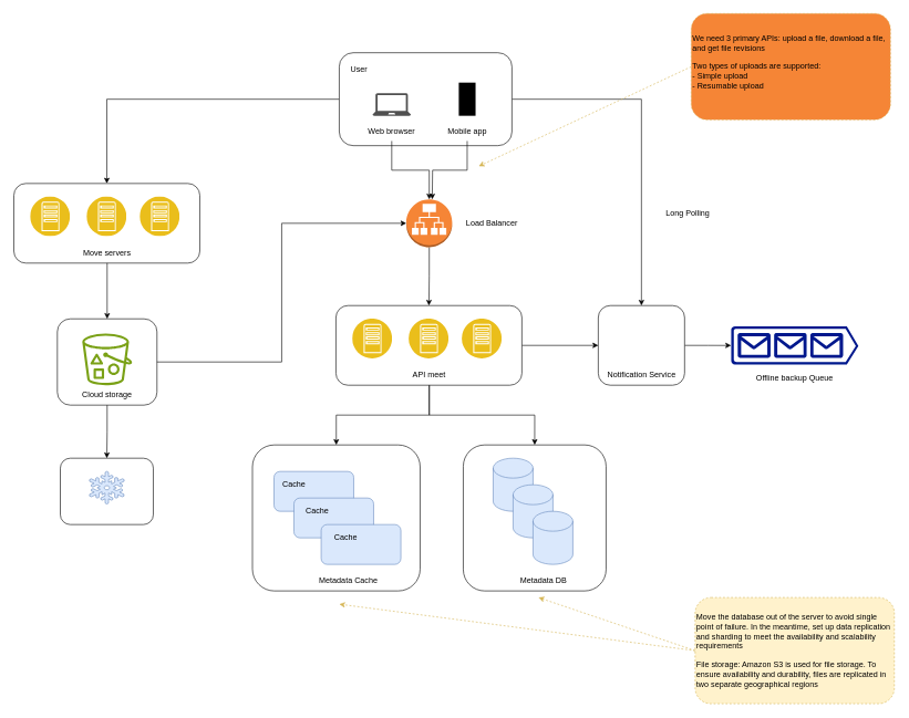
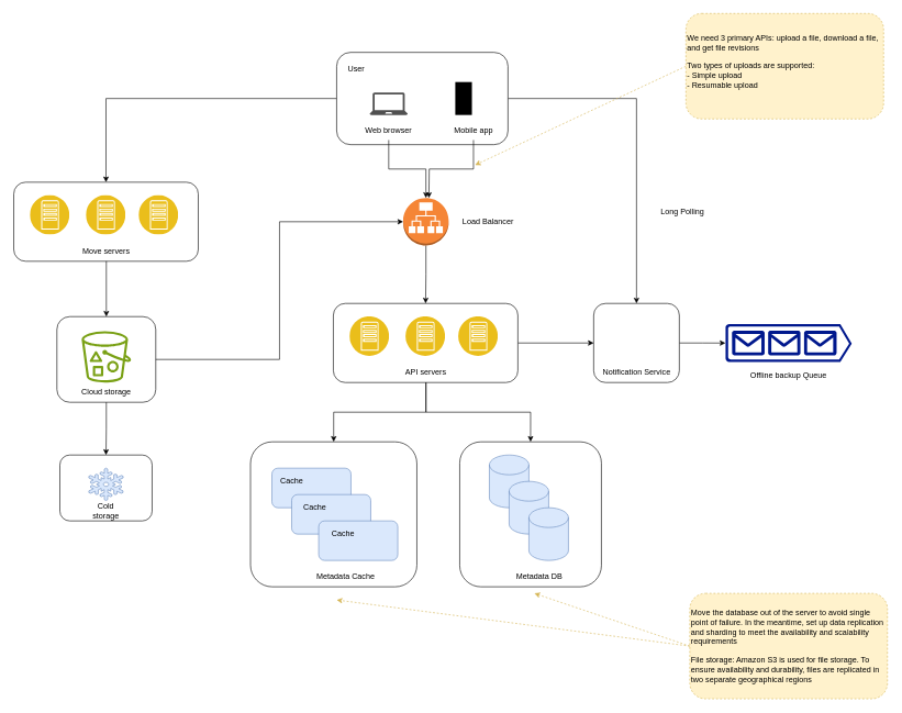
  <mxCell id="0" />
  <mxCell id="1" parent="0" />
  <mxCell id="2" style="edgeStyle=orthogonalEdgeStyle;rounded=0;orthogonalLoop=1;jettySize=auto;html=1;exitX=1;exitY=0.5;exitDx=0;exitDy=0;" edge="1" parent="1" source="3" target="55"><mxGeometry relative="1" as="geometry" /></mxCell>
  <mxCell id="3" value="" style="rounded=1;whiteSpace=wrap;html=1;" vertex="1" parent="1"><mxGeometry x="900" y="460" width="130" height="120" as="geometry" /></mxCell>
  <mxCell id="4" value="" style="rounded=1;whiteSpace=wrap;html=1;" vertex="1" parent="1"><mxGeometry x="90" y="690" width="140" height="100" as="geometry" /></mxCell>
  <mxCell id="5" value="" style="rounded=1;whiteSpace=wrap;html=1;" vertex="1" parent="1"><mxGeometry x="85.5" y="480" width="150" height="130" as="geometry" /></mxCell>
  <mxCell id="6" value="" style="rounded=1;whiteSpace=wrap;html=1;" vertex="1" parent="1"><mxGeometry x="379.25" y="670" width="252.5" height="220" as="geometry" /></mxCell>
  <mxCell id="7" value="" style="rounded=1;whiteSpace=wrap;html=1;" vertex="1" parent="1"><mxGeometry x="696.75" y="670" width="215" height="220" as="geometry" /></mxCell>
  <mxCell id="8" style="edgeStyle=orthogonalEdgeStyle;rounded=0;orthogonalLoop=1;jettySize=auto;html=1;exitX=1;exitY=0.5;exitDx=0;exitDy=0;entryX=0;entryY=0.5;entryDx=0;entryDy=0;" edge="1" parent="1" source="9" target="3"><mxGeometry relative="1" as="geometry" /></mxCell>
  <mxCell id="9" value="" style="rounded=1;whiteSpace=wrap;html=1;" vertex="1" parent="1"><mxGeometry x="505" y="460" width="280" height="120" as="geometry" /></mxCell>
  <mxCell id="10" style="edgeStyle=orthogonalEdgeStyle;rounded=0;orthogonalLoop=1;jettySize=auto;html=1;exitX=0;exitY=0.5;exitDx=0;exitDy=0;entryX=0.5;entryY=0;entryDx=0;entryDy=0;" edge="1" parent="1" source="12" target="40"><mxGeometry relative="1" as="geometry" /></mxCell>
  <mxCell id="11" style="edgeStyle=orthogonalEdgeStyle;rounded=0;orthogonalLoop=1;jettySize=auto;html=1;exitX=1;exitY=0.5;exitDx=0;exitDy=0;entryX=0.5;entryY=0;entryDx=0;entryDy=0;" edge="1" parent="1" source="12" target="3"><mxGeometry relative="1" as="geometry" /></mxCell>
  <mxCell id="12" value="" style="rounded=1;whiteSpace=wrap;html=1;" vertex="1" parent="1"><mxGeometry x="510" y="79" width="260" height="140" as="geometry" /></mxCell>
  <mxCell id="13" value="" style="sketch=0;pointerEvents=1;shadow=0;dashed=0;html=1;strokeColor=none;fillColor=#505050;labelPosition=center;verticalLabelPosition=bottom;verticalAlign=top;outlineConnect=0;align=center;shape=mxgraph.office.devices.laptop;" vertex="1" parent="1"><mxGeometry x="560" y="140" width="58" height="34" as="geometry" /></mxCell>
  <mxCell id="14" value="" style="sketch=0;verticalLabelPosition=bottom;sketch=0;aspect=fixed;html=1;verticalAlign=top;strokeColor=none;fillColor=#000000;align=center;outlineConnect=0;pointerEvents=1;shape=mxgraph.citrix2.mobile;" vertex="1" parent="1"><mxGeometry x="690" y="124" width="25.255" height="50" as="geometry" /></mxCell>
  <mxCell id="15" value="Web browser" style="text;html=1;align=center;verticalAlign=middle;whiteSpace=wrap;rounded=0;" vertex="1" parent="1"><mxGeometry x="548" y="182" width="82" height="30" as="geometry" /></mxCell>
  <mxCell id="16" style="edgeStyle=orthogonalEdgeStyle;rounded=0;orthogonalLoop=1;jettySize=auto;html=1;exitX=0.5;exitY=1;exitDx=0;exitDy=0;" edge="1" parent="1" source="17"><mxGeometry relative="1" as="geometry"><mxPoint x="650" y="300" as="targetPoint" /></mxGeometry></mxCell>
- <mxCell id="17" value="Mobile app" style="text;html=1;align=center;verticalAlign=middle;whiteSpace=wrap;rounded=0;" vertex="1" parent="1"><mxGeometry x="661.63" y="182" width="82" height="30" as="geometry" /></mxCell>
+ <mxCell id="17" value="Mobile app" style="text;html=1;align=center;verticalAlign=middle;whiteSpace=wrap;rounded=0;" vertex="1" parent="1"><mxGeometry x="676.63" y="182" width="82" height="30" as="geometry" /></mxCell>
  <mxCell id="18" value="User" style="text;html=1;align=center;verticalAlign=middle;whiteSpace=wrap;rounded=0;" vertex="1" parent="1"><mxGeometry x="510" y="90" width="60" height="30" as="geometry" /></mxCell>
  <mxCell id="19" style="edgeStyle=orthogonalEdgeStyle;rounded=0;orthogonalLoop=1;jettySize=auto;html=1;exitX=0.5;exitY=1;exitDx=0;exitDy=0;exitPerimeter=0;entryX=0.5;entryY=0;entryDx=0;entryDy=0;" edge="1" parent="1" source="20" target="9"><mxGeometry relative="1" as="geometry" /></mxCell>
  <mxCell id="20" value="" style="outlineConnect=0;dashed=0;verticalLabelPosition=bottom;verticalAlign=top;align=center;html=1;shape=mxgraph.aws3.application_load_balancer;fillColor=#F58536;gradientColor=none;" vertex="1" parent="1"><mxGeometry x="611" y="300" width="69" height="72" as="geometry" /></mxCell>
  <mxCell id="21" style="edgeStyle=orthogonalEdgeStyle;rounded=0;orthogonalLoop=1;jettySize=auto;html=1;exitX=0.5;exitY=1;exitDx=0;exitDy=0;entryX=0.5;entryY=0;entryDx=0;entryDy=0;entryPerimeter=0;" edge="1" parent="1" source="15" target="20"><mxGeometry relative="1" as="geometry" /></mxCell>
  <mxCell id="22" value="Load Balancer" style="text;html=1;align=center;verticalAlign=middle;whiteSpace=wrap;rounded=0;" vertex="1" parent="1"><mxGeometry x="700" y="321" width="80" height="30" as="geometry" /></mxCell>
  <mxCell id="23" value="" style="image;aspect=fixed;perimeter=ellipsePerimeter;html=1;align=center;shadow=0;dashed=0;fontColor=#4277BB;labelBackgroundColor=default;fontSize=12;spacingTop=3;image=img/lib/ibm/applications/app_server.svg;" vertex="1" parent="1"><mxGeometry x="530" y="480" width="60" height="60" as="geometry" /></mxCell>
  <mxCell id="24" value="" style="image;aspect=fixed;perimeter=ellipsePerimeter;html=1;align=center;shadow=0;dashed=0;fontColor=#4277BB;labelBackgroundColor=default;fontSize=12;spacingTop=3;image=img/lib/ibm/applications/app_server.svg;" vertex="1" parent="1"><mxGeometry x="615" y="480" width="60" height="60" as="geometry" /></mxCell>
  <mxCell id="25" value="" style="image;aspect=fixed;perimeter=ellipsePerimeter;html=1;align=center;shadow=0;dashed=0;fontColor=#4277BB;labelBackgroundColor=default;fontSize=12;spacingTop=3;image=img/lib/ibm/applications/app_server.svg;" vertex="1" parent="1"><mxGeometry x="695" y="480" width="60" height="60" as="geometry" /></mxCell>
  <mxCell id="26" style="edgeStyle=orthogonalEdgeStyle;rounded=0;orthogonalLoop=1;jettySize=auto;html=1;exitX=0.5;exitY=1;exitDx=0;exitDy=0;entryX=0.5;entryY=0;entryDx=0;entryDy=0;" edge="1" parent="1" source="28" target="6"><mxGeometry relative="1" as="geometry" /></mxCell>
  <mxCell id="27" style="edgeStyle=orthogonalEdgeStyle;rounded=0;orthogonalLoop=1;jettySize=auto;html=1;exitX=0.5;exitY=1;exitDx=0;exitDy=0;entryX=0.5;entryY=0;entryDx=0;entryDy=0;" edge="1" parent="1" source="28" target="7"><mxGeometry relative="1" as="geometry" /></mxCell>
- <mxCell id="28" value="API meet" style="text;html=1;align=center;verticalAlign=middle;whiteSpace=wrap;rounded=0;" vertex="1" parent="1"><mxGeometry x="603" y="550" width="85" height="30" as="geometry" /></mxCell>
+ <mxCell id="28" value="API servers" style="text;html=1;align=center;verticalAlign=middle;whiteSpace=wrap;rounded=0;" vertex="1" parent="1"><mxGeometry x="603" y="550" width="85" height="30" as="geometry" /></mxCell>
  <mxCell id="29" value="" style="shape=cylinder3;whiteSpace=wrap;html=1;boundedLbl=1;backgroundOutline=1;size=15;fillColor=#dae8fc;strokeColor=#6c8ebf;" vertex="1" parent="1"><mxGeometry x="741.75" y="690" width="60" height="80" as="geometry" /></mxCell>
  <mxCell id="30" value="" style="shape=cylinder3;whiteSpace=wrap;html=1;boundedLbl=1;backgroundOutline=1;size=15;fillColor=#dae8fc;strokeColor=#6c8ebf;" vertex="1" parent="1"><mxGeometry x="771.75" y="730" width="60" height="80" as="geometry" /></mxCell>
  <mxCell id="31" value="" style="shape=cylinder3;whiteSpace=wrap;html=1;boundedLbl=1;backgroundOutline=1;size=15;fillColor=#dae8fc;strokeColor=#6c8ebf;" vertex="1" parent="1"><mxGeometry x="801.75" y="770" width="60" height="80" as="geometry" /></mxCell>
  <mxCell id="32" value="Metadata DB" style="text;html=1;align=center;verticalAlign=middle;whiteSpace=wrap;rounded=0;" vertex="1" parent="1"><mxGeometry x="774.25" y="860" width="87.5" height="30" as="geometry" /></mxCell>
  <mxCell id="33" value="" style="rounded=1;whiteSpace=wrap;html=1;fillColor=#dae8fc;strokeColor=#6c8ebf;" vertex="1" parent="1"><mxGeometry x="411.75" y="710" width="120" height="60" as="geometry" /></mxCell>
  <mxCell id="34" value="" style="rounded=1;whiteSpace=wrap;html=1;fillColor=#dae8fc;strokeColor=#6c8ebf;" vertex="1" parent="1"><mxGeometry x="441.75" y="750" width="120" height="60" as="geometry" /></mxCell>
  <mxCell id="35" value="" style="rounded=1;whiteSpace=wrap;html=1;fillColor=#dae8fc;strokeColor=#6c8ebf;" vertex="1" parent="1"><mxGeometry x="482.75" y="790" width="120" height="60" as="geometry" /></mxCell>
  <mxCell id="36" value="Cache" style="text;html=1;align=center;verticalAlign=middle;whiteSpace=wrap;rounded=0;" vertex="1" parent="1"><mxGeometry x="411.75" y="715" width="60" height="30" as="geometry" /></mxCell>
  <mxCell id="37" value="Cache" style="text;html=1;align=center;verticalAlign=middle;whiteSpace=wrap;rounded=0;" vertex="1" parent="1"><mxGeometry x="446.75" y="755" width="60" height="30" as="geometry" /></mxCell>
  <mxCell id="38" value="Cache" style="text;html=1;align=center;verticalAlign=middle;whiteSpace=wrap;rounded=0;" vertex="1" parent="1"><mxGeometry x="489.75" y="795" width="60" height="30" as="geometry" /></mxCell>
  <mxCell id="39" value="Metadata Cache" style="text;html=1;align=center;verticalAlign=middle;whiteSpace=wrap;rounded=0;" vertex="1" parent="1"><mxGeometry x="475.5" y="860" width="96.25" height="30" as="geometry" /></mxCell>
  <mxCell id="40" value="" style="rounded=1;whiteSpace=wrap;html=1;" vertex="1" parent="1"><mxGeometry x="20" y="276" width="280" height="120" as="geometry" /></mxCell>
  <mxCell id="41" value="" style="image;aspect=fixed;perimeter=ellipsePerimeter;html=1;align=center;shadow=0;dashed=0;fontColor=#4277BB;labelBackgroundColor=default;fontSize=12;spacingTop=3;image=img/lib/ibm/applications/app_server.svg;" vertex="1" parent="1"><mxGeometry x="45" y="296" width="60" height="60" as="geometry" /></mxCell>
  <mxCell id="42" value="" style="image;aspect=fixed;perimeter=ellipsePerimeter;html=1;align=center;shadow=0;dashed=0;fontColor=#4277BB;labelBackgroundColor=default;fontSize=12;spacingTop=3;image=img/lib/ibm/applications/app_server.svg;" vertex="1" parent="1"><mxGeometry x="130" y="296" width="60" height="60" as="geometry" /></mxCell>
  <mxCell id="43" value="" style="image;aspect=fixed;perimeter=ellipsePerimeter;html=1;align=center;shadow=0;dashed=0;fontColor=#4277BB;labelBackgroundColor=default;fontSize=12;spacingTop=3;image=img/lib/ibm/applications/app_server.svg;" vertex="1" parent="1"><mxGeometry x="210" y="296" width="60" height="60" as="geometry" /></mxCell>
  <mxCell id="44" style="edgeStyle=orthogonalEdgeStyle;rounded=0;orthogonalLoop=1;jettySize=auto;html=1;exitX=0.5;exitY=1;exitDx=0;exitDy=0;entryX=0.5;entryY=0;entryDx=0;entryDy=0;" edge="1" parent="1" source="45" target="5"><mxGeometry relative="1" as="geometry" /></mxCell>
  <mxCell id="45" value="Move servers" style="text;html=1;align=center;verticalAlign=middle;whiteSpace=wrap;rounded=0;" vertex="1" parent="1"><mxGeometry x="118" y="366" width="85" height="30" as="geometry" /></mxCell>
  <mxCell id="46" value="" style="sketch=0;outlineConnect=0;fontColor=#232F3E;gradientColor=none;fillColor=#7AA116;strokeColor=none;dashed=0;verticalLabelPosition=bottom;verticalAlign=top;align=center;html=1;fontSize=12;fontStyle=0;aspect=fixed;pointerEvents=1;shape=mxgraph.aws4.bucket_with_objects;" vertex="1" parent="1"><mxGeometry x="123" y="502" width="75" height="78" as="geometry" /></mxCell>
  <mxCell id="47" style="edgeStyle=orthogonalEdgeStyle;rounded=0;orthogonalLoop=1;jettySize=auto;html=1;exitX=0.5;exitY=1;exitDx=0;exitDy=0;entryX=0.5;entryY=0;entryDx=0;entryDy=0;" edge="1" parent="1" source="48" target="4"><mxGeometry relative="1" as="geometry" /></mxCell>
  <mxCell id="48" value="Cloud storage" style="text;html=1;align=center;verticalAlign=middle;whiteSpace=wrap;rounded=0;" vertex="1" parent="1"><mxGeometry x="118" y="580" width="85" height="30" as="geometry" /></mxCell>
  <mxCell id="49" style="edgeStyle=orthogonalEdgeStyle;rounded=0;orthogonalLoop=1;jettySize=auto;html=1;exitX=1;exitY=0.5;exitDx=0;exitDy=0;entryX=0;entryY=0.5;entryDx=0;entryDy=0;entryPerimeter=0;" edge="1" parent="1" source="5" target="20"><mxGeometry relative="1" as="geometry" /></mxCell>
  <mxCell id="50" value="" style="shape=mxgraph.signs.nature.snowflake;html=1;pointerEvents=1;fillColor=#dae8fc;strokeColor=#6c8ebf;verticalLabelPosition=bottom;verticalAlign=top;align=center;" vertex="1" parent="1"><mxGeometry x="134" y="710" width="52" height="49" as="geometry" /></mxCell>
+ <mxCell id="51" value="Cold storage" style="text;html=1;align=center;verticalAlign=middle;whiteSpace=wrap;rounded=0;" vertex="1" parent="1"><mxGeometry x="125" y="760" width="70" height="30" as="geometry" /></mxCell>
  <mxCell id="52" value="" style="shape=image;html=1;verticalAlign=top;verticalLabelPosition=bottom;labelBackgroundColor=#ffffff;imageAspect=0;aspect=fixed;image=https://cdn1.iconfinder.com/data/icons/ui-essential-17/32/UI_Essential_Outline_1_essential-app-ui-bell-notification-alert-128.png" vertex="1" parent="1"><mxGeometry x="940" y="486" width="68" height="68" as="geometry" /></mxCell>
  <mxCell id="53" value="Notification Service" style="text;html=1;align=center;verticalAlign=middle;whiteSpace=wrap;rounded=0;" vertex="1" parent="1"><mxGeometry x="912.5" y="550" width="105" height="30" as="geometry" /></mxCell>
  <mxCell id="54" value="Long Polling" style="text;html=1;align=center;verticalAlign=middle;whiteSpace=wrap;rounded=0;" vertex="1" parent="1"><mxGeometry x="995" y="306" width="80" height="30" as="geometry" /></mxCell>
  <mxCell id="55" value="" style="sketch=0;aspect=fixed;pointerEvents=1;shadow=0;dashed=0;html=1;strokeColor=none;labelPosition=center;verticalLabelPosition=bottom;verticalAlign=top;align=center;fillColor=#00188D;shape=mxgraph.azure.queue_generic" vertex="1" parent="1"><mxGeometry x="1100" y="491.25" width="191.67" height="57.5" as="geometry" /></mxCell>
  <mxCell id="56" value="Offline backup Queue" style="text;html=1;align=center;verticalAlign=middle;whiteSpace=wrap;rounded=0;" vertex="1" parent="1"><mxGeometry x="1133.75" y="554" width="124.16" height="30" as="geometry" /></mxCell>
- <mxCell id="57" value="&lt;div&gt;We need 3 primary APIs: upload a file, download a file, and get file revisions&lt;/div&gt;&lt;div&gt;&lt;br&gt;&lt;/div&gt;&lt;div&gt;Two types of uploads are supported:&lt;br&gt;- Simple upload&lt;br&gt;- Resumable upload&lt;/div&gt;&lt;div&gt;&lt;br&gt;&lt;/div&gt;" style="rounded=1;whiteSpace=wrap;html=1;dashed=1;fillColor=#f58536;strokeColor=#d6b656;align=left;" vertex="1" parent="1"><mxGeometry x="1040" y="20" width="300" height="160" as="geometry" /></mxCell>
+ <mxCell id="57" value="&lt;div&gt;We need 3 primary APIs: upload a file, download a file, and get file revisions&lt;/div&gt;&lt;div&gt;&lt;br&gt;&lt;/div&gt;&lt;div&gt;Two types of uploads are supported:&lt;br&gt;- Simple upload&lt;br&gt;- Resumable upload&lt;/div&gt;&lt;div&gt;&lt;br&gt;&lt;/div&gt;" style="rounded=1;whiteSpace=wrap;html=1;dashed=1;fillColor=#fff2cc;strokeColor=#d6b656;align=left;" vertex="1" parent="1"><mxGeometry x="1040" y="20" width="300" height="160" as="geometry" /></mxCell>
  <mxCell id="58" value="" style="endArrow=classic;html=1;rounded=0;exitX=0;exitY=0.5;exitDx=0;exitDy=0;dashed=1;fillColor=#fff2cc;strokeColor=#d6b656;" edge="1" parent="1" source="57"><mxGeometry width="50" height="50" relative="1" as="geometry"><mxPoint x="880" y="380" as="sourcePoint" /><mxPoint x="720" y="250" as="targetPoint" /></mxGeometry></mxCell>
  <mxCell id="59" value="Move the database out of the server to avoid single point of failure. In the meantime, set up data replication and sharding to meet the availability and scalability requirements&lt;br&gt;&lt;br&gt;File storage: Amazon S3 is used for file storage. To ensure availability and durability, files are replicated in two separate geographical regions" style="rounded=1;whiteSpace=wrap;html=1;dashed=1;fillColor=#fff2cc;strokeColor=#d6b656;align=left;" vertex="1" parent="1"><mxGeometry x="1045.83" y="900" width="300" height="160" as="geometry" /></mxCell>
  <mxCell id="60" value="" style="endArrow=classic;html=1;rounded=0;exitX=0;exitY=0.5;exitDx=0;exitDy=0;fillColor=#fff2cc;strokeColor=#d6b656;dashed=1;" edge="1" parent="1" source="59"><mxGeometry width="50" height="50" relative="1" as="geometry"><mxPoint x="880" y="550" as="sourcePoint" /><mxPoint x="810" y="900" as="targetPoint" /></mxGeometry></mxCell>
  <mxCell id="61" value="" style="endArrow=classic;html=1;rounded=0;exitX=0;exitY=0.5;exitDx=0;exitDy=0;fillColor=#fff2cc;strokeColor=#d6b656;dashed=1;" edge="1" parent="1" source="59"><mxGeometry width="50" height="50" relative="1" as="geometry"><mxPoint x="880" y="630" as="sourcePoint" /><mxPoint x="510" y="910" as="targetPoint" /></mxGeometry></mxCell>
